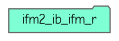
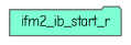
  digraph {
    rankdir=LR
    fontname="Comic Neue"
-   n1 [color=grey40 fillcolor=aquamarine fontname="Comic Neue" fontsize=10 height=0.2 label=ifm2_ib_ifm_r shape=folder style=filled width=0.4]
+   n1 [color=grey40 fillcolor=aquamarine fontname="Comic Neue" fontsize=10 height=0.2 label=ifm2_ib_start_r shape=folder style=filled width=0.4]
  }
